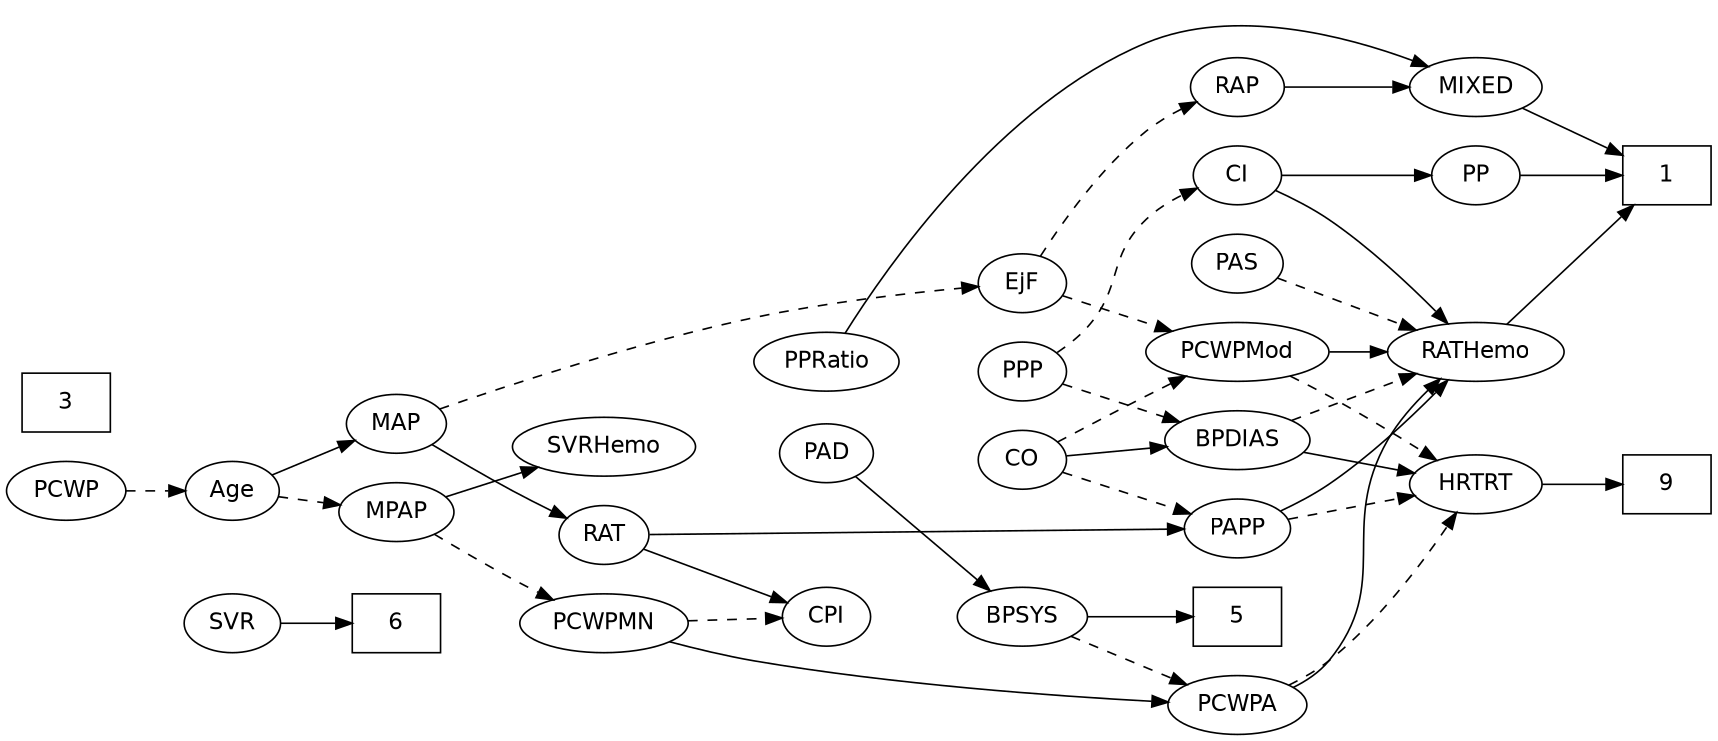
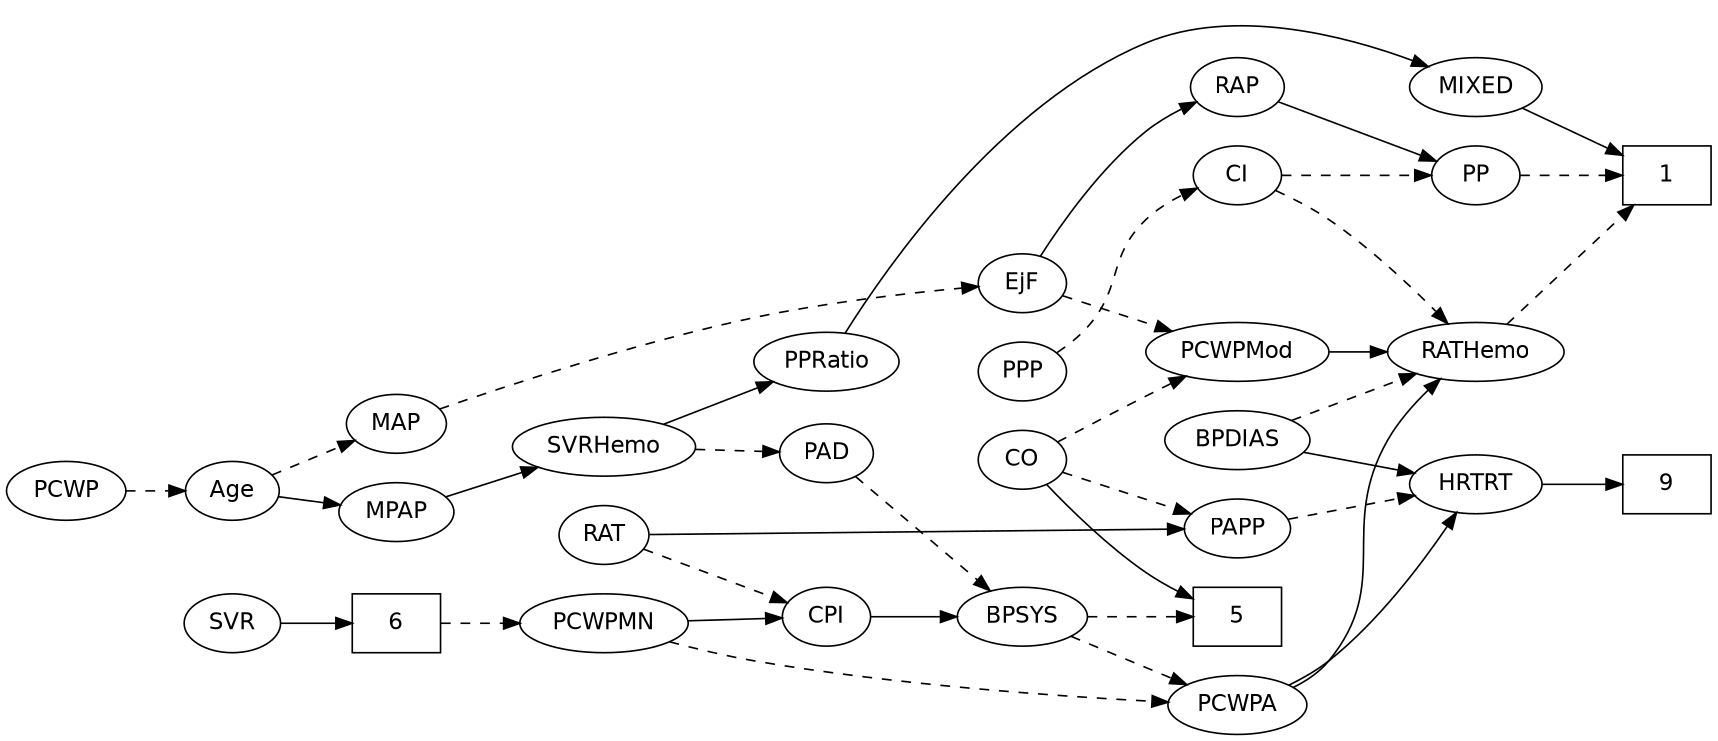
  strict digraph {
    fontname="DejaVu Sans"
    rankdir=LR
    node [fontname="DejaVu Sans"]
    edge [fontname="DejaVu Sans" style=solid]
    1 [height=0.5 shape=box width=0.75]
    n2 [height=0.5 label=9 shape=box width=0.75]
-   3 [height=0.5 shape=box width=0.75]
    n4 [height=0.5 label=6 shape=box width=0.75]
    5 [height=0.5 shape=box width=0.75]
    Age [height=0.5 width=0.75]
    MPAP [height=0.5 width=0.97491]
    MAP [height=0.5 width=0.84854]
    PCWPMN [height=0.5 width=1.3902]
    SVRHemo [height=0.5 width=1.3902]
    EjF [height=0.5 width=0.75]
    RAT [height=0.5 width=0.75827]
    CPI [height=0.5 width=0.75]
    PCWPA [height=0.5 width=1.1555]
    PAD [height=0.5 width=0.79437]
    PPRatio [height=0.5 width=1.1013]
    CO [height=0.5 width=0.75]
    PCWPMod [height=0.5 width=1.4443]
    BPDIAS [height=0.5 width=1.1735]
    PAPP [height=0.5 width=0.88464]
    PPP [height=0.5 width=0.75]
    CI [height=0.5 width=0.75]
    RAP [height=0.5 width=0.77632]
    MIXED [height=0.5 width=1.1193]
    BPSYS [height=0.5 width=1.0471]
    HRTRT [height=0.5 width=1.1013]
    RATHemo [height=0.5 width=1.3721]
-   PAS [height=0.5 width=0.75]
    PP [height=0.5 width=0.75]
    SVR [height=0.5 width=0.77632]
    PCWP [height=0.5 width=0.97491]
-   Age -> MPAP [style=dashed]
-   Age -> MAP
-   MPAP -> PCWPMN [style=dashed]
+   Age -> MPAP
+   Age -> MAP [style=dashed]
+   n4 -> PCWPMN [style=dashed]
    MPAP -> SVRHemo
    MAP -> EjF [style=dashed]
-   MAP -> RAT
-   PCWPMN -> CPI [style=dashed]
-   PCWPMN -> PCWPA
+   PCWPMN -> CPI
+   PCWPMN -> PCWPA [style=dashed]
+   SVRHemo -> PAD [style=dashed]
+   SVRHemo -> PPRatio
    EjF -> PCWPMod [style=dashed]
-   EjF -> RAP [style=dashed]
-   RAT -> CPI
+   EjF -> RAP
+   RAT -> CPI [style=dashed]
    RAT -> PAPP
-   PCWPA -> HRTRT [style=dashed]
+   CPI -> BPSYS
+   PCWPA -> HRTRT
    PCWPA -> RATHemo
-   PAD -> BPSYS
+   PAD -> BPSYS [style=dashed]
    PPRatio -> MIXED
    CO -> PCWPMod [style=dashed]
-   CO -> BPDIAS
+   CO -> 5
    CO -> PAPP [style=dashed]
-   PCWPMod -> HRTRT [style=dashed]
    PCWPMod -> RATHemo
    BPDIAS -> HRTRT
    BPDIAS -> RATHemo [style=dashed]
    PAPP -> HRTRT [style=dashed]
-   PAPP -> RATHemo
-   PPP -> BPDIAS [style=dashed]
    PPP -> CI [style=dashed]
-   CI -> RATHemo
-   CI -> PP
-   RAP -> MIXED
+   CI -> RATHemo [style=dashed]
+   CI -> PP [style=dashed]
+   RAP -> PP
    MIXED -> 1
-   BPSYS -> 5
+   BPSYS -> 5 [style=dashed]
    BPSYS -> PCWPA [style=dashed]
    HRTRT -> n2
-   RATHemo -> 1
-   PAS -> RATHemo [style=dashed]
-   PP -> 1
+   RATHemo -> 1 [style=dashed]
+   PP -> 1 [style=dashed]
    SVR -> n4
    PCWP -> Age [style=dashed]
  }
